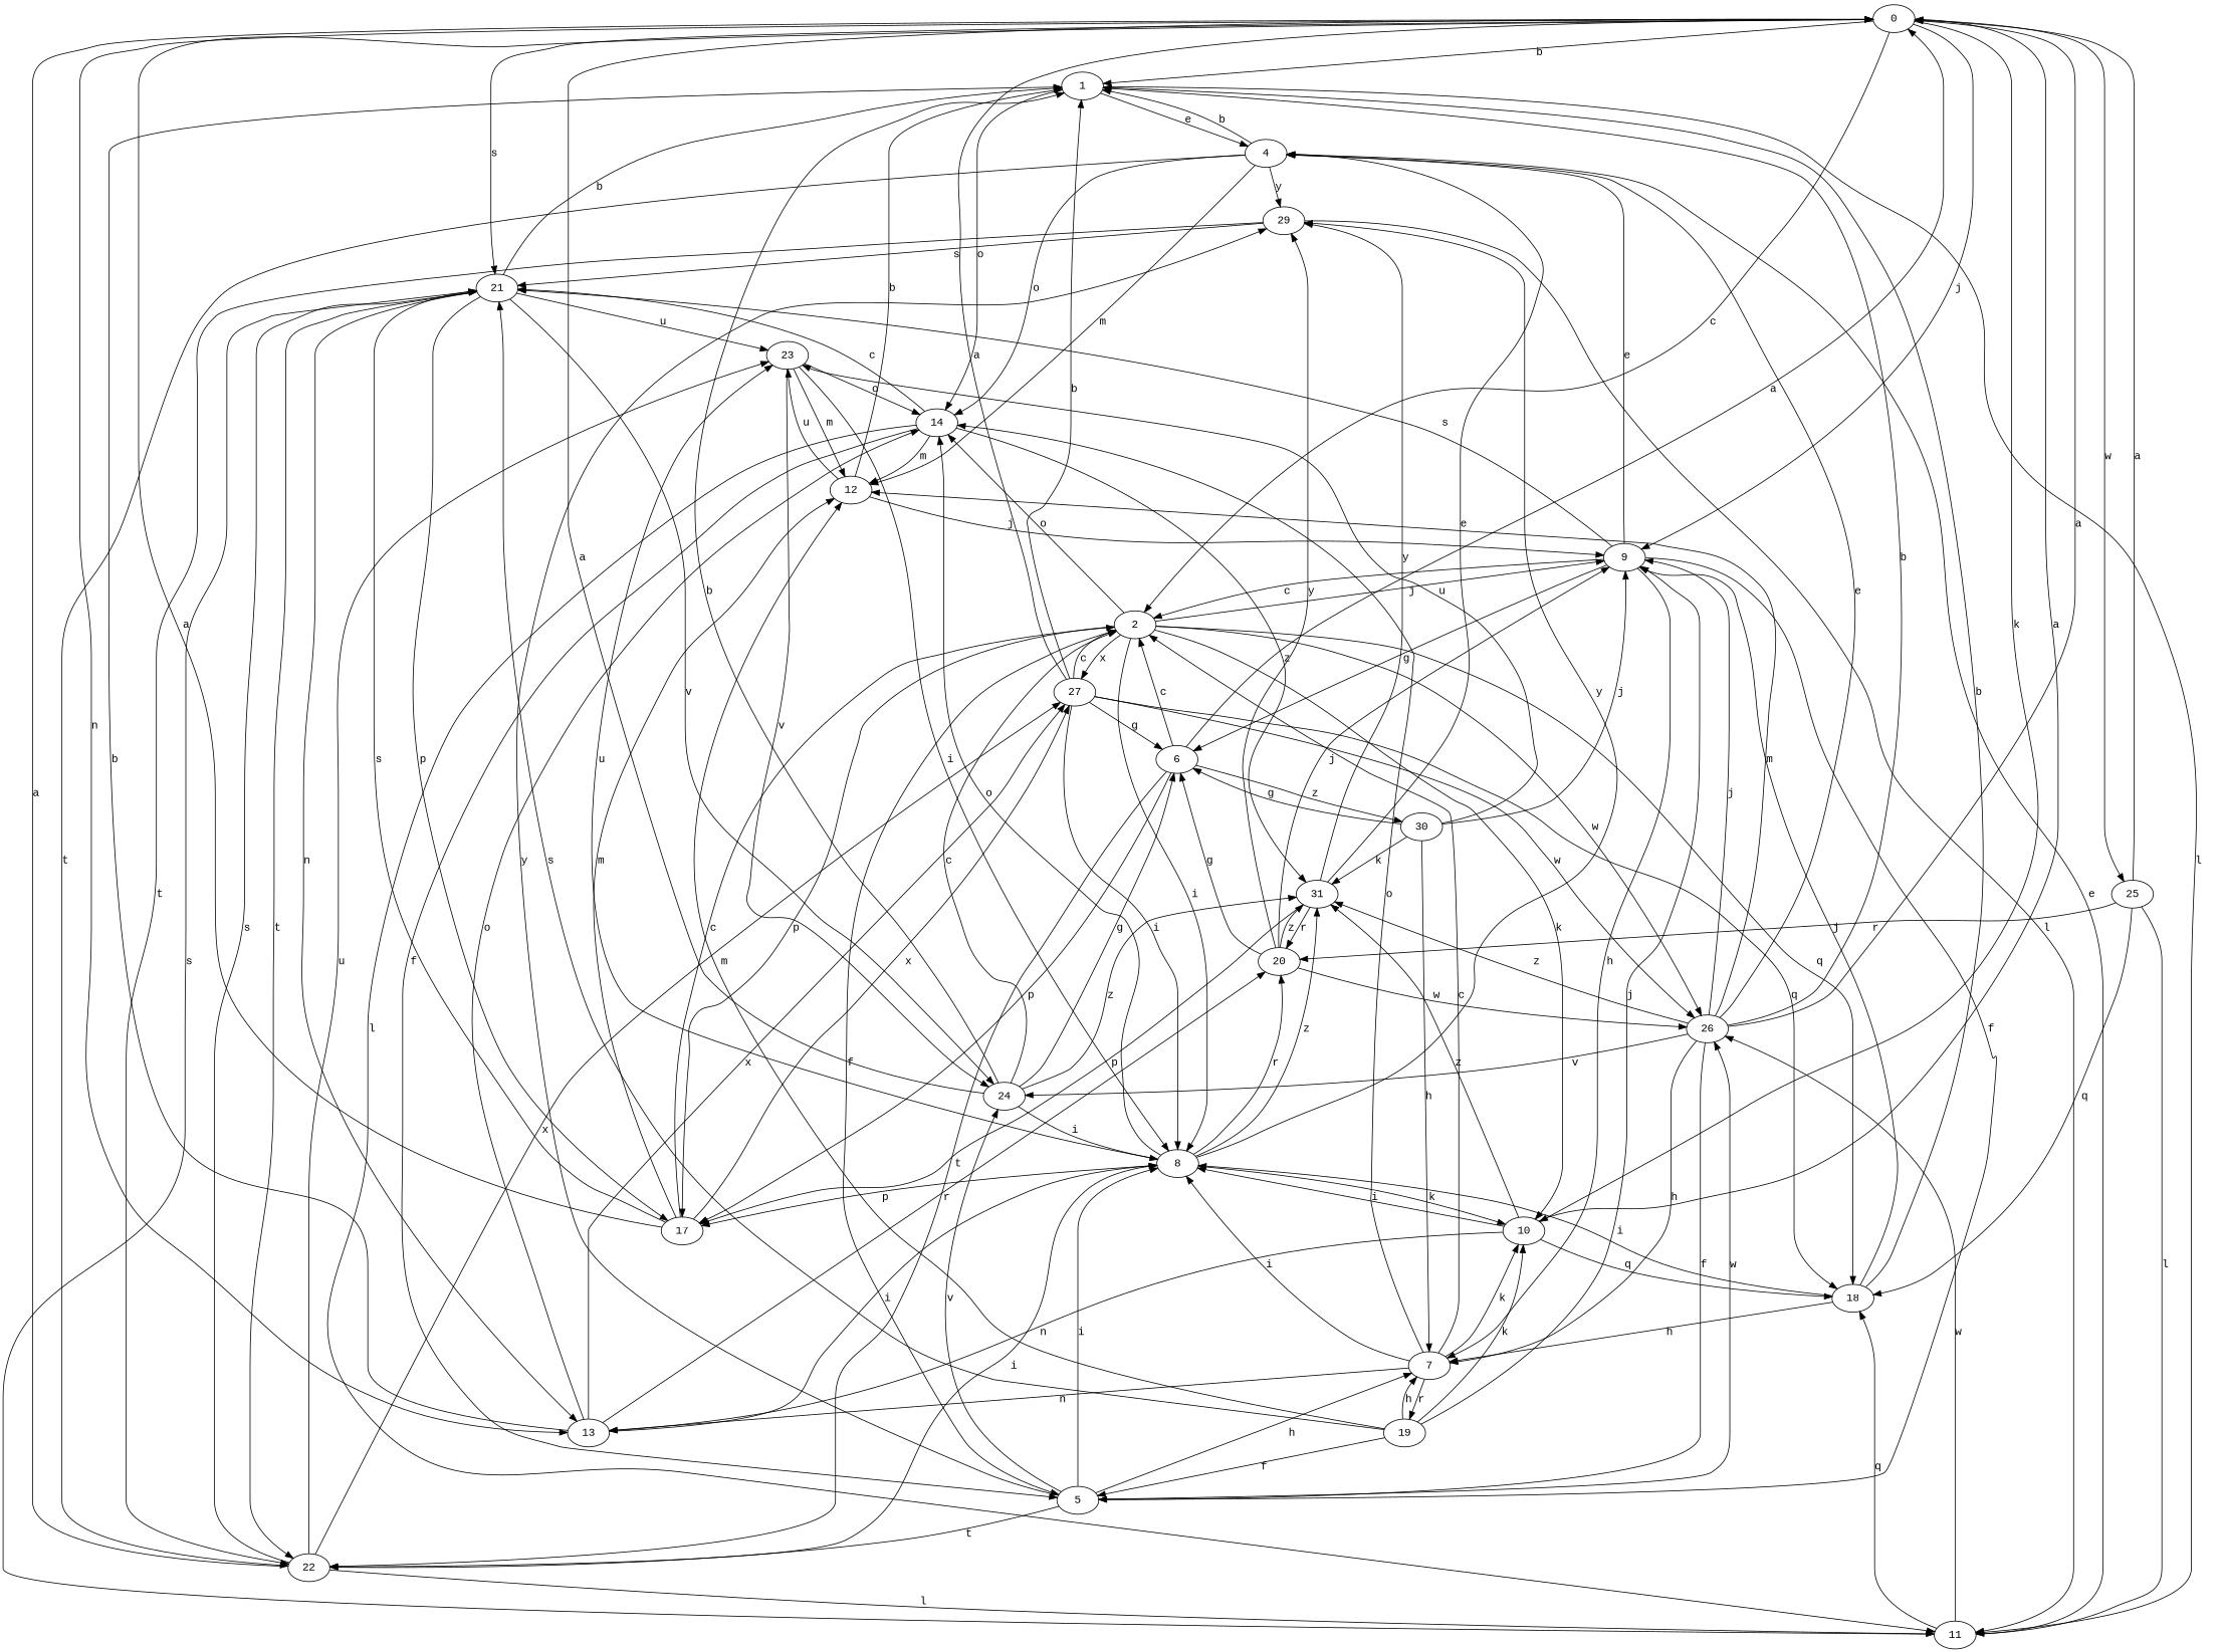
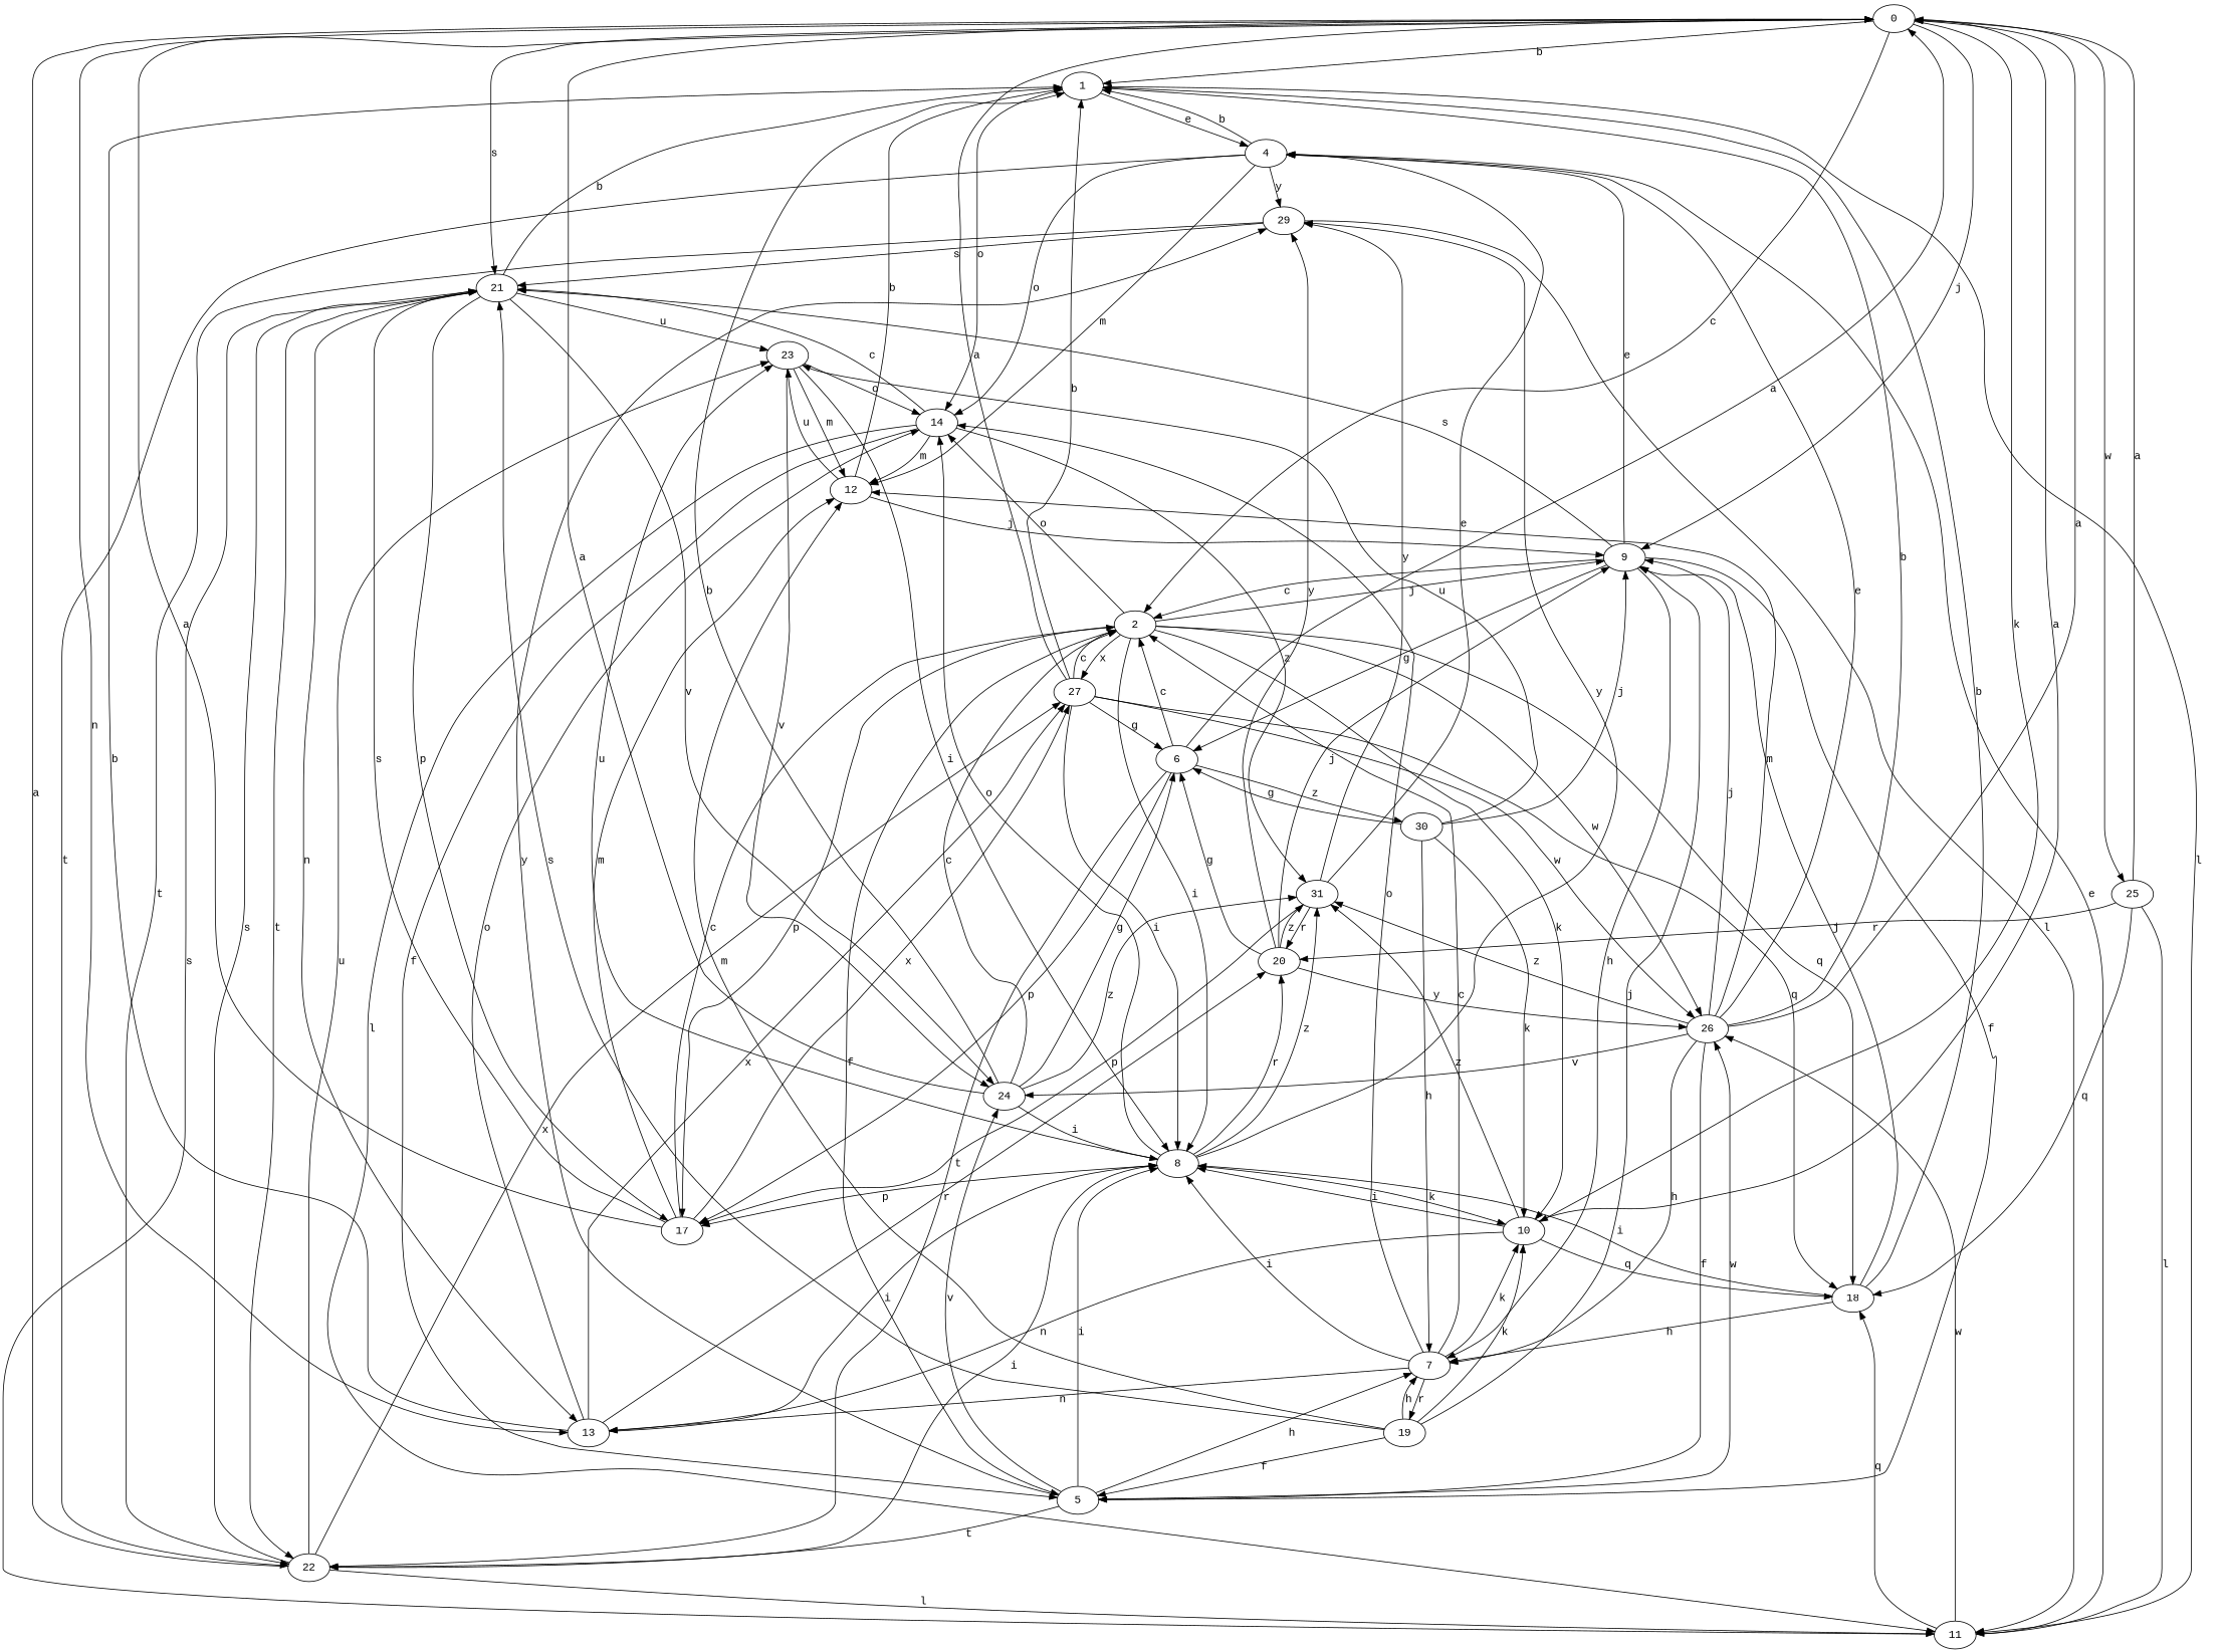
  strict digraph {
    fontname="Liberation Mono"
    node [fontname="Liberation Mono"]
    edge [fontname="Liberation Mono"]
    0
    1
    2
    9
    10
    13
    21
    25
    4
    11
    14
    5
    8
    17
    18
    26
    27
    7
    6
    31
    20
    22
    24
    23
    12
    29
    19
    30
    0 -> 1 [label=b]
    0 -> 2 [label=c]
    0 -> 9 [label=j]
    0 -> 10 [label=k]
    0 -> 13 [label=n]
    0 -> 21 [label=s]
    0 -> 25 [label=w]
    1 -> 4 [label=e]
    1 -> 11 [label=l]
    1 -> 14 [label=o]
    2 -> 9 [label=j]
    2 -> 10 [label=k]
    2 -> 14 [label=o]
    2 -> 5 [label=f]
    2 -> 8 [label=i]
    2 -> 17 [label=p]
    2 -> 18 [label=q]
    2 -> 26 [label=w]
    2 -> 27 [label=x]
    9 -> 2 [label=c]
    9 -> 21 [label=s]
    9 -> 4 [label=e]
    9 -> 5 [label=f]
    9 -> 7 [label=h]
    9 -> 6 [label=g]
    10 -> 0 [label=a]
    10 -> 13 [label=n]
    10 -> 8 [label=i]
    10 -> 18 [label=q]
    10 -> 31 [label=z]
    13 -> 1 [label=b]
    13 -> 14 [label=o]
    13 -> 8 [label=i]
    13 -> 27 [label=x]
    13 -> 20 [label=r]
    21 -> 1 [label=b]
    21 -> 13 [label=n]
    21 -> 17 [label=p]
    21 -> 22 [label=t]
    21 -> 24 [label=v]
    21 -> 23 [label=u]
    25 -> 0 [label=a]
    25 -> 11 [label=l]
    25 -> 18 [label=q]
    25 -> 20 [label=r]
    4 -> 1 [label=b]
    4 -> 14 [label=o]
    4 -> 22 [label=t]
    4 -> 12 [label=m]
    4 -> 29 [label=y]
    11 -> 21 [label=s]
    11 -> 4 [label=e]
    11 -> 18 [label=q]
    11 -> 26 [label=w]
    14 -> 21 [label=c]
    14 -> 11 [label=l]
    14 -> 5 [label=f]
    14 -> 31 [label=z]
    14 -> 12 [label=m]
    5 -> 8 [label=i]
    5 -> 26 [label=w]
    5 -> 7 [label=h]
    5 -> 22 [label=t]
    5 -> 24 [label=v]
    5 -> 29 [label=y]
    8 -> 10 [label=k]
    8 -> 14 [label=o]
    8 -> 17 [label=p]
    8 -> 31 [label=z]
    8 -> 20 [label=r]
    8 -> 23 [label=u]
    8 -> 29 [label=y]
    17 -> 0 [label=a]
    17 -> 2 [label=c]
    17 -> 21 [label=s]
    17 -> 27 [label=x]
    17 -> 12 [label=m]
    18 -> 1 [label=b]
    18 -> 9 [label=j]
    18 -> 8 [label=i]
    18 -> 7 [label=h]
    26 -> 0 [label=a]
    26 -> 1 [label=b]
    26 -> 9 [label=j]
    26 -> 4 [label=e]
    26 -> 5 [label=f]
    26 -> 7 [label=h]
    26 -> 31 [label=z]
    26 -> 24 [label=v]
    26 -> 12 [label=m]
    27 -> 0 [label=a]
    27 -> 1 [label=b]
    27 -> 2 [label=c]
    27 -> 8 [label=i]
    27 -> 18 [label=q]
    27 -> 26 [label=w]
    27 -> 6 [label=g]
    7 -> 2 [label=c]
    7 -> 10 [label=k]
    7 -> 13 [label=n]
    7 -> 14 [label=o]
    7 -> 8 [label=i]
    7 -> 19 [label=r]
    6 -> 0 [label=a]
    6 -> 2 [label=c]
    6 -> 17 [label=p]
    6 -> 22 [label=t]
    6 -> 30 [label=z]
    31 -> 4 [label=e]
    31 -> 17 [label=p]
    31 -> 20 [label=r]
    31 -> 29 [label=y]
    20 -> 9 [label=j]
-   20 -> 26 [label=w]
+   20 -> 26 [label=y]
    20 -> 6 [label=g]
    20 -> 31 [label=z]
    20 -> 29 [label=y]
    22 -> 0 [label=a]
    22 -> 21 [label=s]
    22 -> 11 [label=l]
    22 -> 8 [label=i]
    22 -> 27 [label=x]
    22 -> 23 [label=u]
    24 -> 0 [label=a]
    24 -> 1 [label=b]
    24 -> 2 [label=c]
    24 -> 8 [label=i]
    24 -> 6 [label=g]
    24 -> 31 [label=z]
    23 -> 14 [label=o]
    23 -> 8 [label=i]
    23 -> 24 [label=v]
    23 -> 12 [label=m]
    12 -> 1 [label=b]
    12 -> 9 [label=j]
    12 -> 23 [label=u]
    29 -> 21 [label=s]
    29 -> 11 [label=l]
    29 -> 22 [label=t]
    19 -> 9 [label=j]
    19 -> 10 [label=k]
    19 -> 21 [label=s]
    19 -> 5 [label=f]
    19 -> 7 [label=h]
    19 -> 12 [label=m]
    30 -> 9 [label=j]
-   30 -> 31 [label=k]
+   30 -> 10 [label=k]
    30 -> 7 [label=h]
    30 -> 6 [label=g]
    30 -> 23 [label=u]
  }
